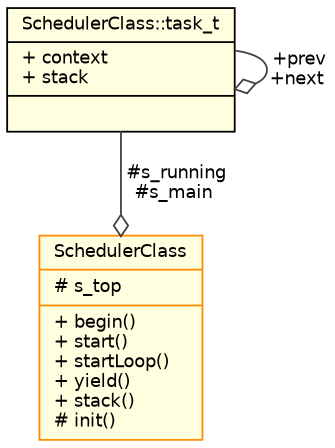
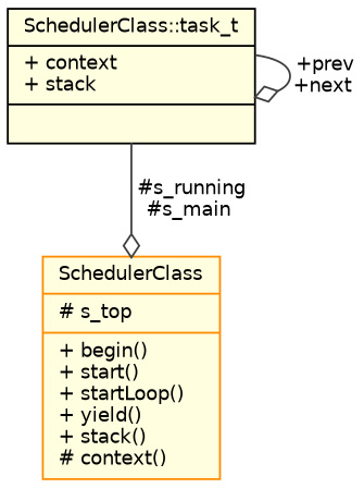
  digraph {
    node [fillcolor=lightyellow fontname=Helvetica fontsize=10 shape=record style=filled]
    edge [arrowhead=odiamond color=grey25 fontname=Helvetica fontsize=10 labelfontname=Helvetica labelfontsize=10 style=solid]
-   n1 [color=darkorange fontcolor=black height=0.2 label="{SchedulerClass\n|# s_top\l|+ begin()\l+ start()\l+ startLoop()\l+ yield()\l+ stack()\l# init()\l}" width=0.4]
+   n1 [color=darkorange fontcolor=black height=0.2 label="{SchedulerClass\n|# s_top\l|+ begin()\l+ start()\l+ startLoop()\l+ yield()\l+ stack()\l# context()\l}" width=0.4]
    n2 [color=black height=0.2 label="{SchedulerClass::task_t\n|+ context\l+ stack\l|}" width=0.4]
    n2 -> n1 [label=" #s_running\n#s_main"]
    n2 -> n2 [label=" +prev\n+next"]
  }
